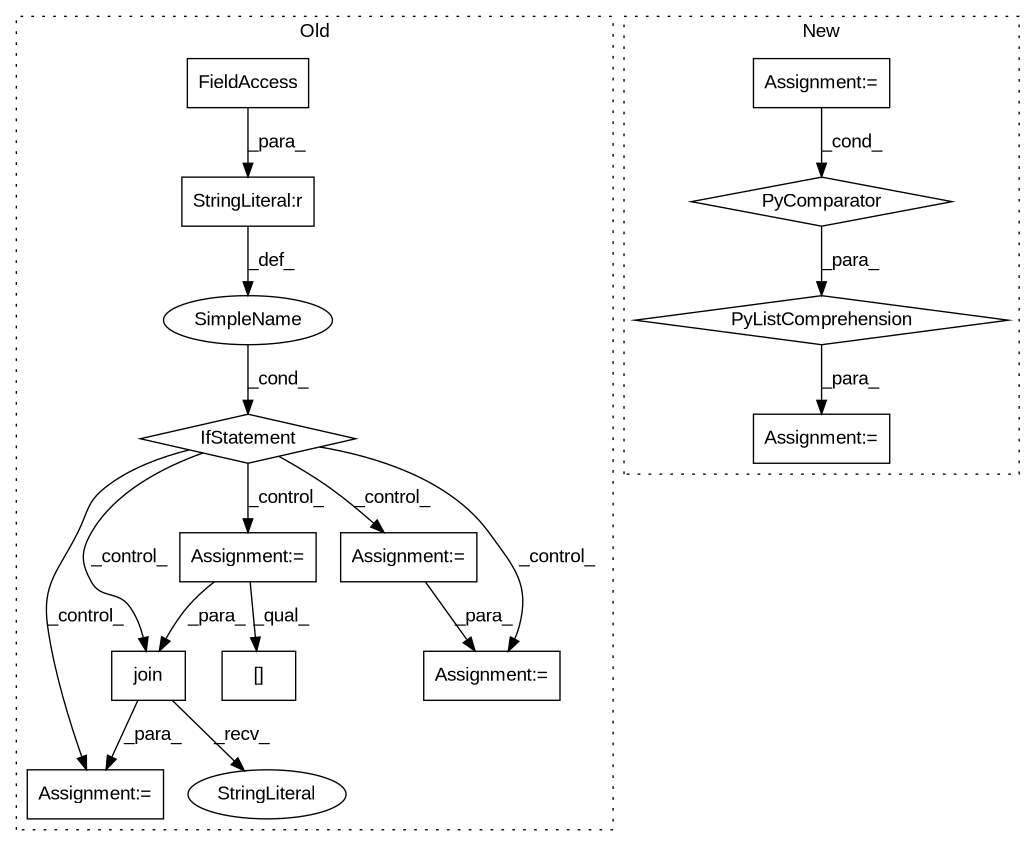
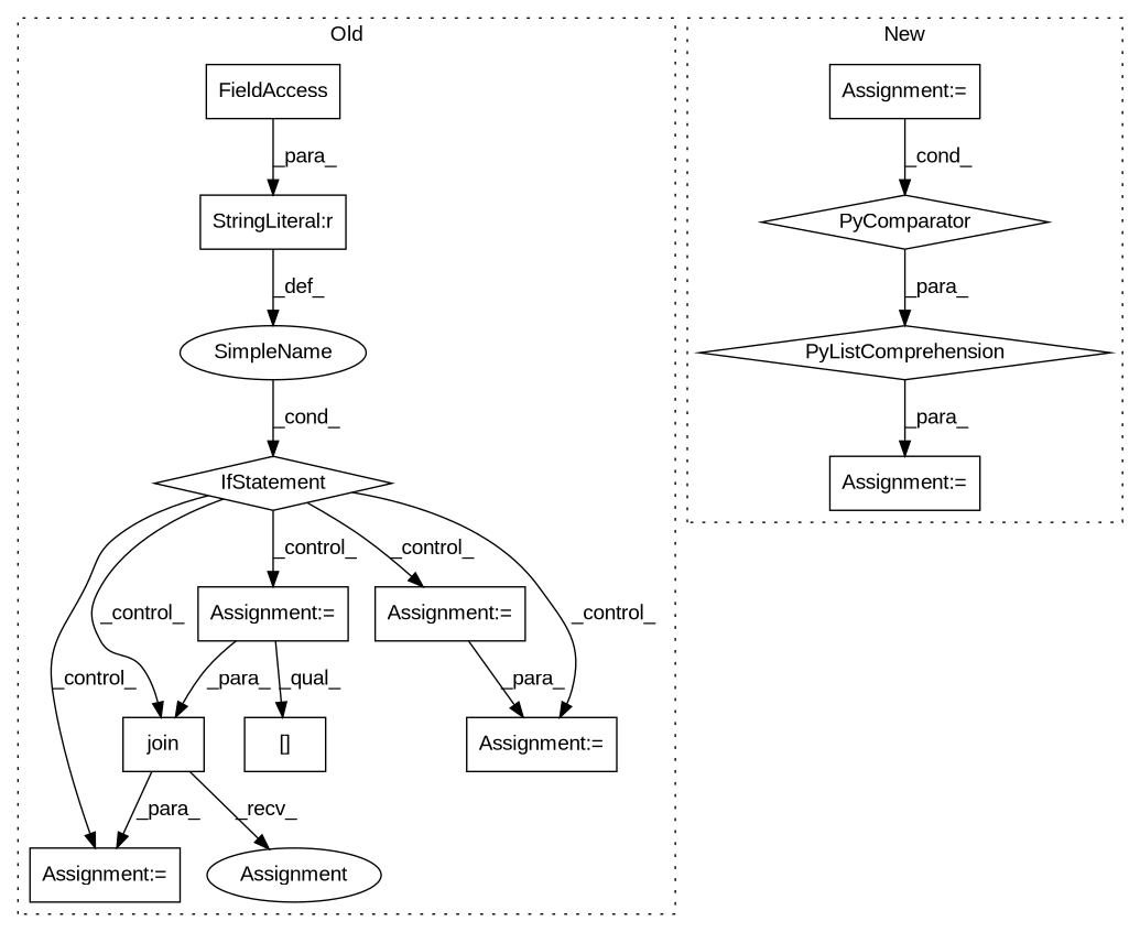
  digraph {
    fontname="Liberation Sans"
    node [a=7 fontname="Liberation Sans" l=1 shape=box]
    edge [fontname="Liberation Sans"]
    n1 [a=32 l="5,1" label=join s="732,744"]
-   n2 [a=45 l=3 label=StringLiteral s=728 shape=ellipse]
+   n2 [a=45 l=3 label=Assignment s=728 shape=ellipse]
    n3 [label="Assignment:=" s=727]
    n4 [a=42 label=SimpleName shape=ellipse l=""]
    n5 [a=25 l="4,3" label=IfStatement s="487,533" shape=diamond]
    n6 [l=16 label="Assignment:=" s=778]
    n7 [a=27 l=11 label="StringLiteral:r" s=507]
    n8 [l=47 label="Assignment:=" s=661]
    n9 [a=22 l=16 label=FieldAccess s=491]
    n10 [l=47 label="Assignment:=" s=891]
    n11 [a=2 l="17,1" label="[]" s="569,587"]
    n12 [a=113 l=24 label=PyComparator s=619 shape=diamond]
    n13 [label="Assignment:=" s=477]
    n14 [a=109 l=112 label=PyListComprehension s=539 shape=diamond]
    n15 [l=12 label="Assignment:=" s=527]
    subgraph cluster_1 {
      label=Old
      style=dotted
      n1
      n2
      n3
      n4
      n5
      n6
      n7
      n8
      n9
      n10
      n11
    }
    subgraph cluster_2 {
      label=New
      style=dotted
      n12
      n13
      n14
      n15
    }
    n1 -> n2 [label=_recv_]
    n1 -> n3 [label=_para_]
    n4 -> n5 [label=_cond_]
    n5 -> n1 [label=_control_]
    n5 -> n3 [label=_control_]
    n5 -> n6 [label=_control_]
    n5 -> n8 [label=_control_]
    n5 -> n10 [label=_control_]
    n7 -> n4 [label=_def_]
    n8 -> n1 [label=_para_]
    n8 -> n11 [label=_qual_]
    n9 -> n7 [label=_para_]
    n10 -> n6 [label=_para_]
    n12 -> n14 [label=_para_]
    n13 -> n12 [label=_cond_]
    n14 -> n15 [label=_para_]
  }
